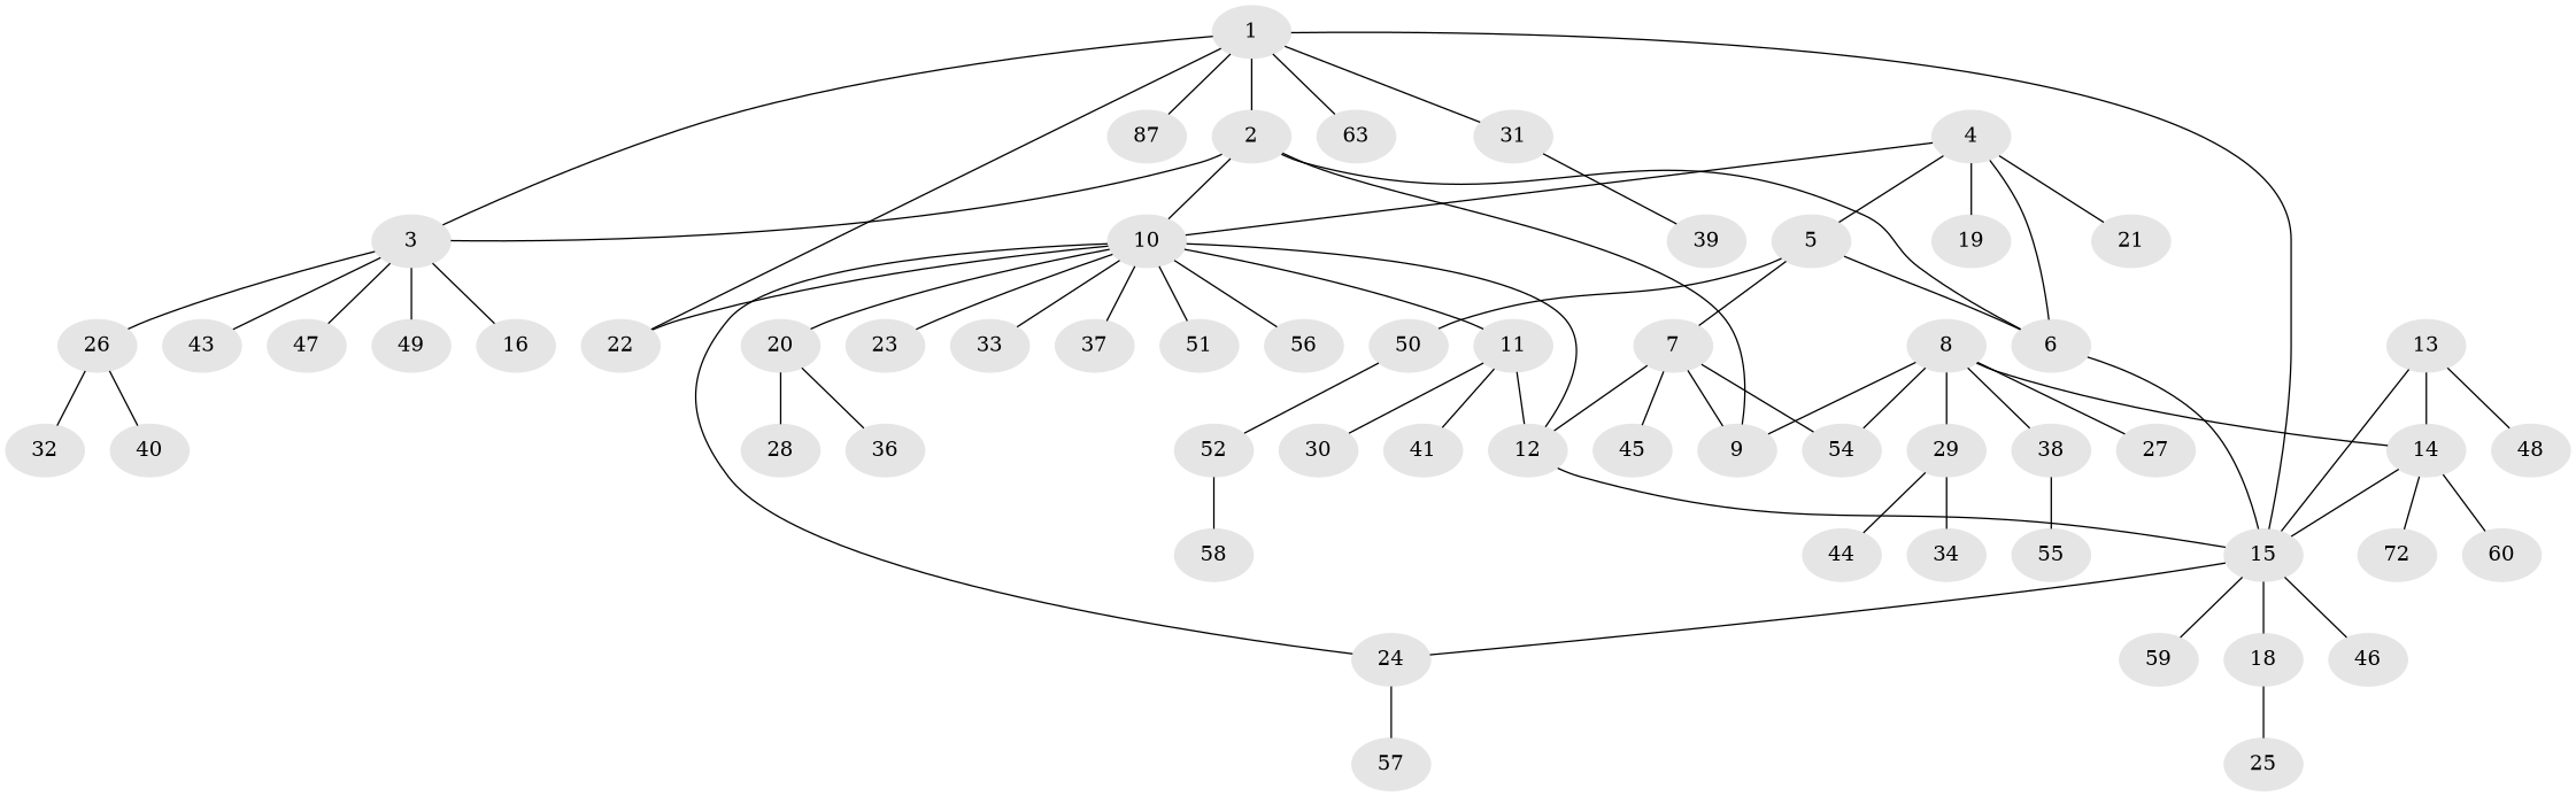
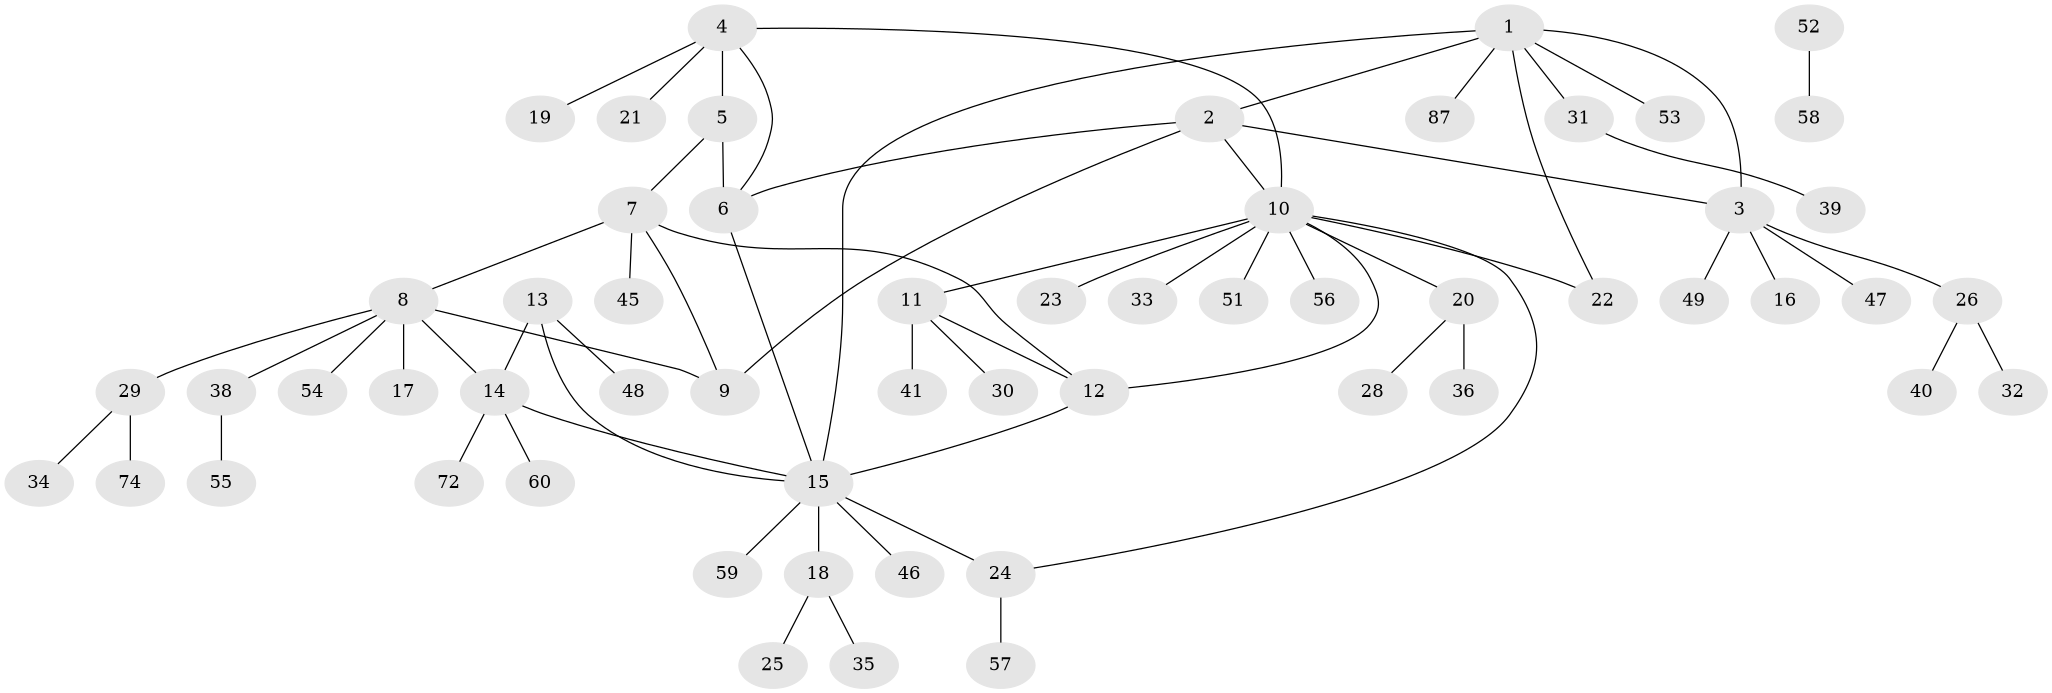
  graph {
    node [color=gray90 style=filled]
    1
    2
    3
    15
    22
    n6 [label=87]
    31
-   53 [label=63]
+   53
    6
    9
    10
    16
    26
-   43
    47
    49
    24
    18
    46
    59
    39
    12
    11
    20
    23
    33
-   37
    51
    56
    32
    40
    4
    5
    19
    21
    7
-   50
    8
    45
    52
    14
-   17 [label=27]
+   17
    29
    38
    54
    n46 [label=72]
    60
    34
-   44
+   44 [label=74]
    55
    30
    41
    28
    36
    57
    13
    48
    25
+   35
    58
    1 -- 2
    1 -- 3
    1 -- 15
    1 -- 22
    1 -- n6
    1 -- 31
    1 -- 53
    2 -- 3
    2 -- 6
    2 -- 9
    2 -- 10
    3 -- 16
    3 -- 26
-   3 -- 43
    3 -- 47
    3 -- 49
    15 -- 24
    15 -- 18
    15 -- 46
    15 -- 59
    31 -- 39
    6 -- 15
    10 -- 22
    10 -- 24
    10 -- 12
    10 -- 11
    10 -- 20
    10 -- 23
    10 -- 33
-   10 -- 37
    10 -- 51
    10 -- 56
    26 -- 32
    26 -- 40
    24 -- 57
    18 -- 25
+   18 -- 35
    12 -- 15
    11 -- 12
    11 -- 30
    11 -- 41
    20 -- 28
    20 -- 36
    4 -- 6
    4 -- 10
    4 -- 5
    4 -- 19
    4 -- 21
    5 -- 6
    5 -- 7
-   5 -- 50
    7 -- 9
    7 -- 12
-   7 -- 54
+   7 -- 8
    7 -- 45
-   50 -- 52
    8 -- 9
    8 -- 14
    8 -- 17
    8 -- 29
    8 -- 38
    8 -- 54
    52 -- 58
    14 -- 15
    14 -- n46
    14 -- 60
    29 -- 34
    29 -- 44
    38 -- 55
    13 -- 15
    13 -- 14
    13 -- 48
  }
